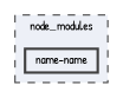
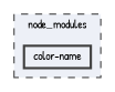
  digraph {
    compound=true
    fontname="Patrick Hand"
-   n1 [color=grey25 fillcolor="#edf0f7" fontname="Patrick Hand" fontsize=10 height=0.2 label="name-name" shape=box style="filled,bold" width=0.4]
+   n1 [color=grey25 fillcolor="#edf0f7" fontname="Patrick Hand" fontsize=10 height=0.2 label="color-name" shape=box style="filled,bold" width=0.4]
    subgraph cluster_1 {
      bgcolor="#edf0f7"
      fontsize=10
      label=node_modules
      pencolor=grey25
      style="filled,dashed"
      n1
    }
  }
